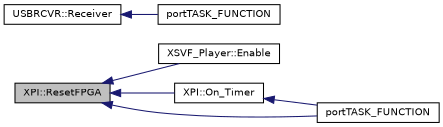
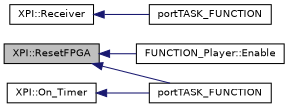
  digraph {
    fontname="DejaVu Sans"
    rankdir=LR
    node [color=black fontname="DejaVu Sans" fontsize=10 shape=record]
    edge [color=midnightblue dir=back fontname="DejaVu Sans" fontsize=10 labelfontname=FreeSans labelfontsize=10 style=solid]
    n1 [fillcolor=grey75 fontcolor=black height=0.2 label="XPI::ResetFPGA" style=filled width=0.4]
-   n2 [height=0.2 label="XSVF_Player::Enable" width=0.4]
+   n2 [height=0.2 label="FUNCTION_Player::Enable" width=0.4]
    n3 [height=0.2 label="XPI::On_Timer" width=0.4]
    n4 [height=0.2 label=portTASK_FUNCTION width=0.4]
-   n5 [height=0.2 label="USBRCVR::Receiver" width=0.4]
+   n5 [height=0.2 label="XPI::Receiver" width=0.4]
    n6 [height=0.2 label=portTASK_FUNCTION width=0.4]
    n1 -> n2
-   n1 -> n3
    n1 -> n4
    n3 -> n4
    n5 -> n6
  }
